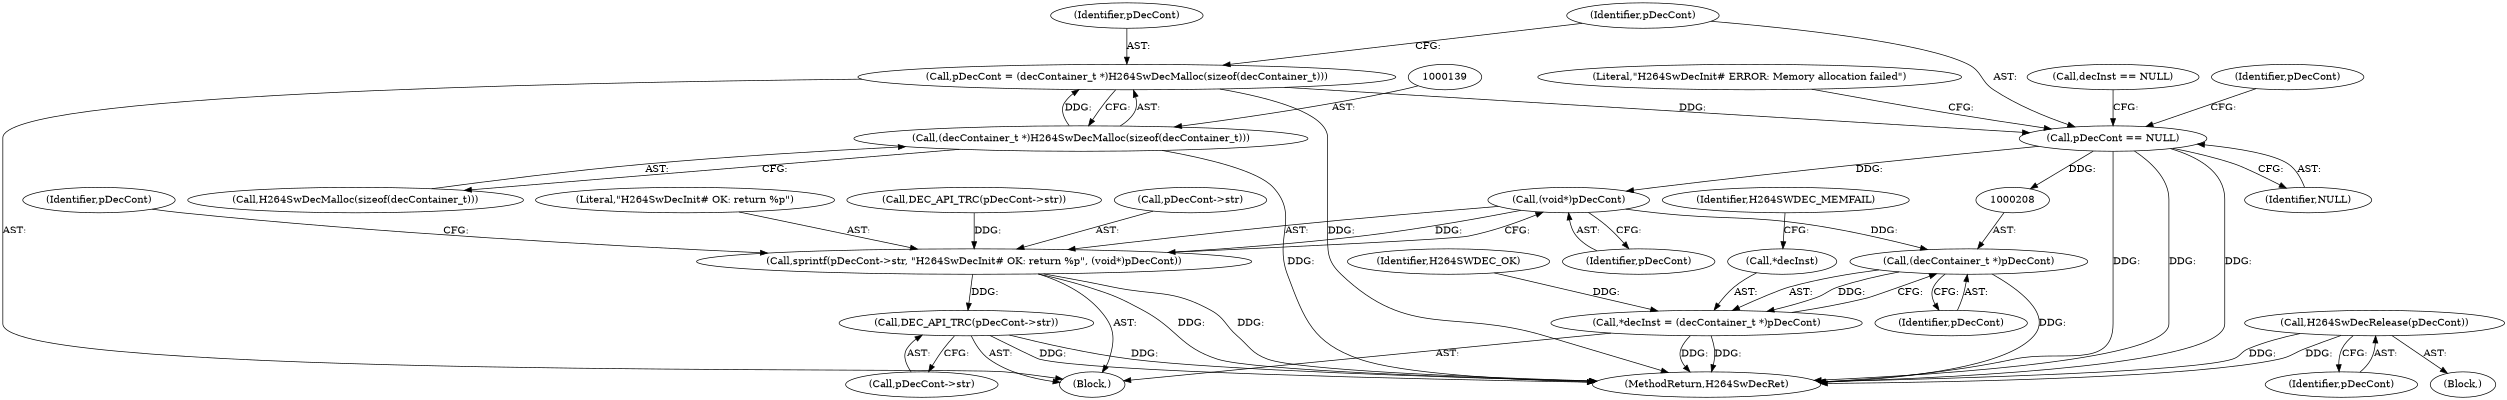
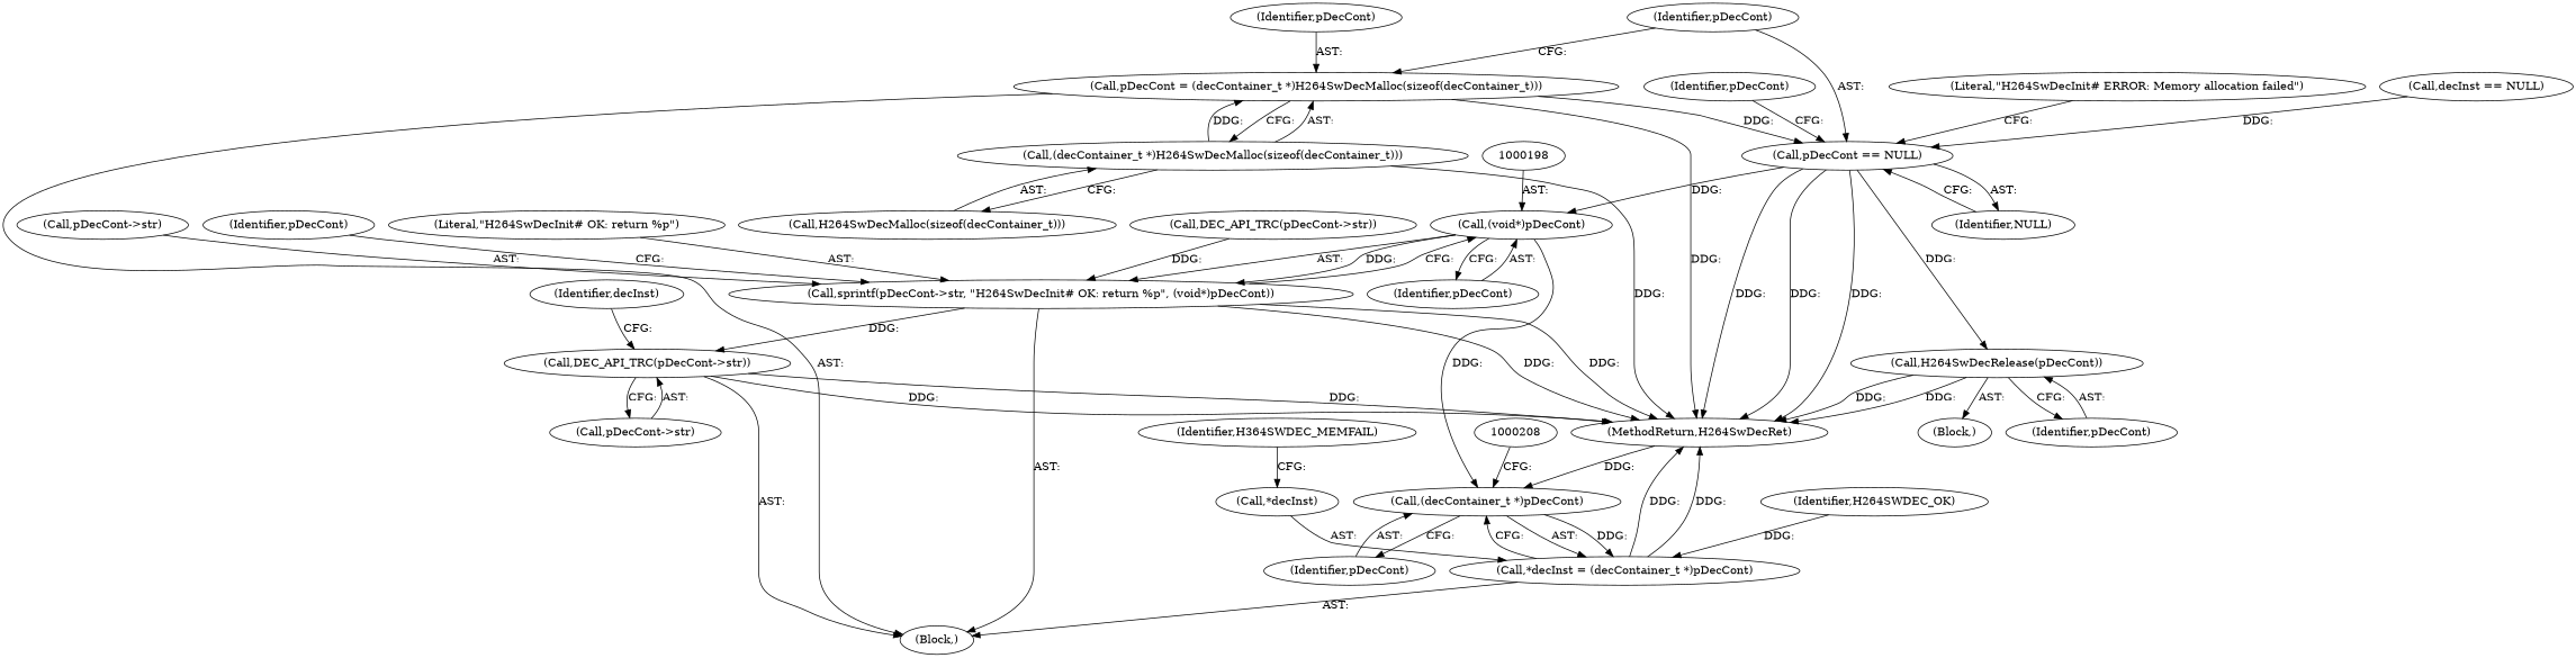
  digraph {
    n1 [label="(Call,pDecCont = (decContainer_t *)H264SwDecMalloc(sizeof(decContainer_t)))"]
    n2 [label="(Call,(decContainer_t *)H264SwDecMalloc(sizeof(decContainer_t)))"]
    n3 [label="(Call,pDecCont == NULL)"]
    n4 [label="(Block,)"]
    n5 [label="(MethodReturn,H264SwDecRet)"]
    n6 [label="(Call,H264SwDecMalloc(sizeof(decContainer_t)))"]
    n7 [label="(Call,H264SwDecRelease(pDecCont))"]
    n8 [label="(Call,(void*)pDecCont)"]
    n9 [label="(Identifier,NULL)"]
    n10 [label="(Block,)"]
    n11 [label="(Identifier,pDecCont)"]
    n12 [label="(Call,sprintf(pDecCont->str, \"H264SwDecInit# OK: return %p\", (void*)pDecCont))"]
    n13 [label="(Call,(decContainer_t *)pDecCont)"]
    n14 [label="(Identifier,pDecCont)"]
    n15 [label="(Call,DEC_API_TRC(pDecCont->str))"]
    n16 [label="(Call,*decInst = (decContainer_t *)pDecCont)"]
    n17 [label="(Identifier,pDecCont)"]
    n18 [label="(Call,pDecCont->str)"]
    n19 [label="(Literal,\"H264SwDecInit# ERROR: Memory allocation failed\")"]
    n20 [label="(Identifier,pDecCont)"]
    n21 [label="(Call,pDecCont->str)"]
    n22 [label="(Identifier,H264SWDEC_OK)"]
    n23 [label="(Call,decInst == NULL)"]
    n24 [label="(Identifier,pDecCont)"]
    n25 [label="(Call,*decInst)"]
-   n26 [label="(Identifier,H264SWDEC_MEMFAIL)"]
+   n26 [label="(Identifier,H364SWDEC_MEMFAIL)"]
    n27 [label="(Literal,\"H264SwDecInit# OK: return %p\")"]
    n28 [label="(Call,DEC_API_TRC(pDecCont->str))"]
    n29 [label="(Identifier,pDecCont)"]
    n30 [label="(Identifier,pDecCont)"]
-   1000139
+   n31 [label="(Identifier,decInst)"]
+   1000198
    1000208
    n1 -> n2 [label="CFG: "]
    n1 -> n3 [label="DDG: "]
    n1 -> n4 [label="AST: "]
    n1 -> n5 [label="DDG: "]
    n2 -> n1 [label="AST: "]
    n2 -> n1 [label="DDG: "]
    n2 -> n5 [label="DDG: "]
    n2 -> n6 [label="CFG: "]
    n3 -> n5 [label="DDG: "]
    n3 -> n5 [label="DDG: "]
    n3 -> n5 [label="DDG: "]
-   n3 -> 1000208 [label="DDG: "]
+   n3 -> n7 [label="DDG: "]
    n3 -> n8 [label="DDG: "]
-   n3 -> n9 [label="CFG: "]
+   n3 -> n9 [label="AST: "]
    n6 -> n2 [label="AST: "]
    n7 -> n5 [label="DDG: "]
    n7 -> n5 [label="DDG: "]
    n7 -> n10 [label="AST: "]
    n7 -> n11 [label="CFG: "]
    n8 -> n12 [label="AST: "]
    n8 -> n12 [label="DDG: "]
    n8 -> n13 [label="DDG: "]
    n8 -> n14 [label="CFG: "]
-   n9 -> n3 [label="AST: "]
+   n9 -> n3 [label="CFG: "]
    n11 -> n7 [label="AST: "]
    n12 -> n4 [label="AST: "]
    n12 -> n5 [label="DDG: "]
    n12 -> n5 [label="DDG: "]
    n12 -> n8 [label="CFG: "]
    n12 -> n15 [label="DDG: "]
-   n13 -> n5 [label="DDG: "]
+   n5 -> n13 [label="DDG: "]
    n13 -> n16 [label="AST: "]
    n13 -> n16 [label="DDG: "]
    n13 -> n17 [label="CFG: "]
    n14 -> n8 [label="AST: "]
    n15 -> n4 [label="AST: "]
    n15 -> n5 [label="DDG: "]
    n15 -> n5 [label="DDG: "]
    n15 -> n18 [label="CFG: "]
    n16 -> n4 [label="AST: "]
    n16 -> n5 [label="DDG: "]
    n16 -> n5 [label="DDG: "]
    n16 -> n13 [label="CFG: "]
    n17 -> n13 [label="AST: "]
    n18 -> n15 [label="AST: "]
    n19 -> n3 [label="CFG: "]
    n20 -> n1 [label="CFG: "]
    n20 -> n3 [label="AST: "]
    n21 -> n12 [label="AST: "]
    n22 -> n16 [label="DDG: "]
-   n23 -> n3 [label="CFG: "]
+   n23 -> n3 [label="DDG: "]
    n24 -> n12 [label="CFG: "]
    n25 -> n16 [label="AST: "]
    n26 -> n25 [label="CFG: "]
    n27 -> n12 [label="AST: "]
    n28 -> n12 [label="DDG: "]
    n29 -> n1 [label="AST: "]
    n30 -> n3 [label="CFG: "]
-   1000139 -> n2 [label="AST: "]
-   1000208 -> n13 [label="AST: "]
+   n31 -> n15 [label="CFG: "]
+   1000198 -> n8 [label="AST: "]
+   1000208 -> n13 [label="CFG: "]
  }
